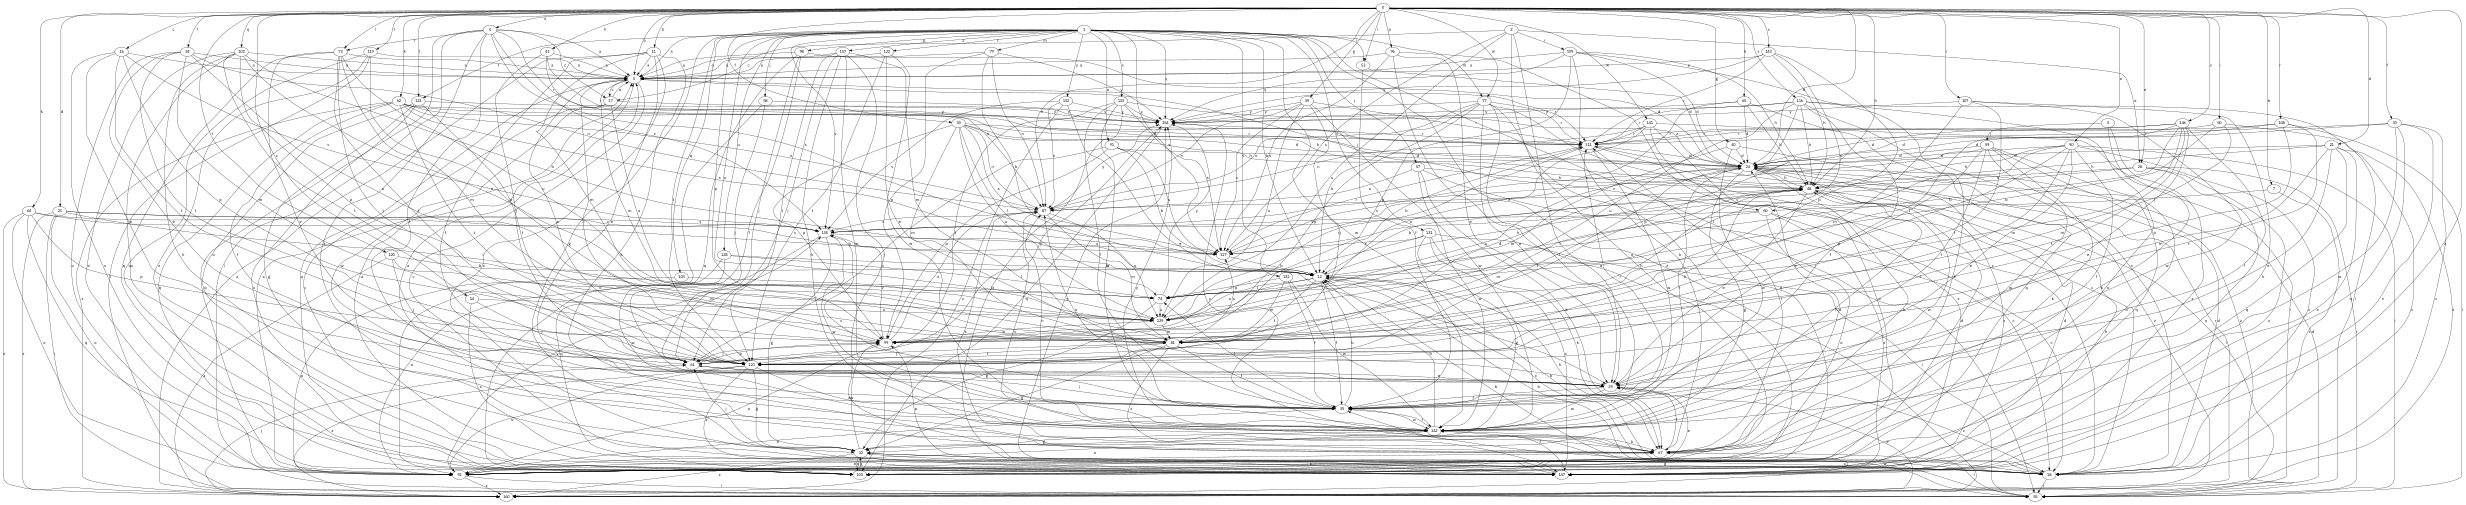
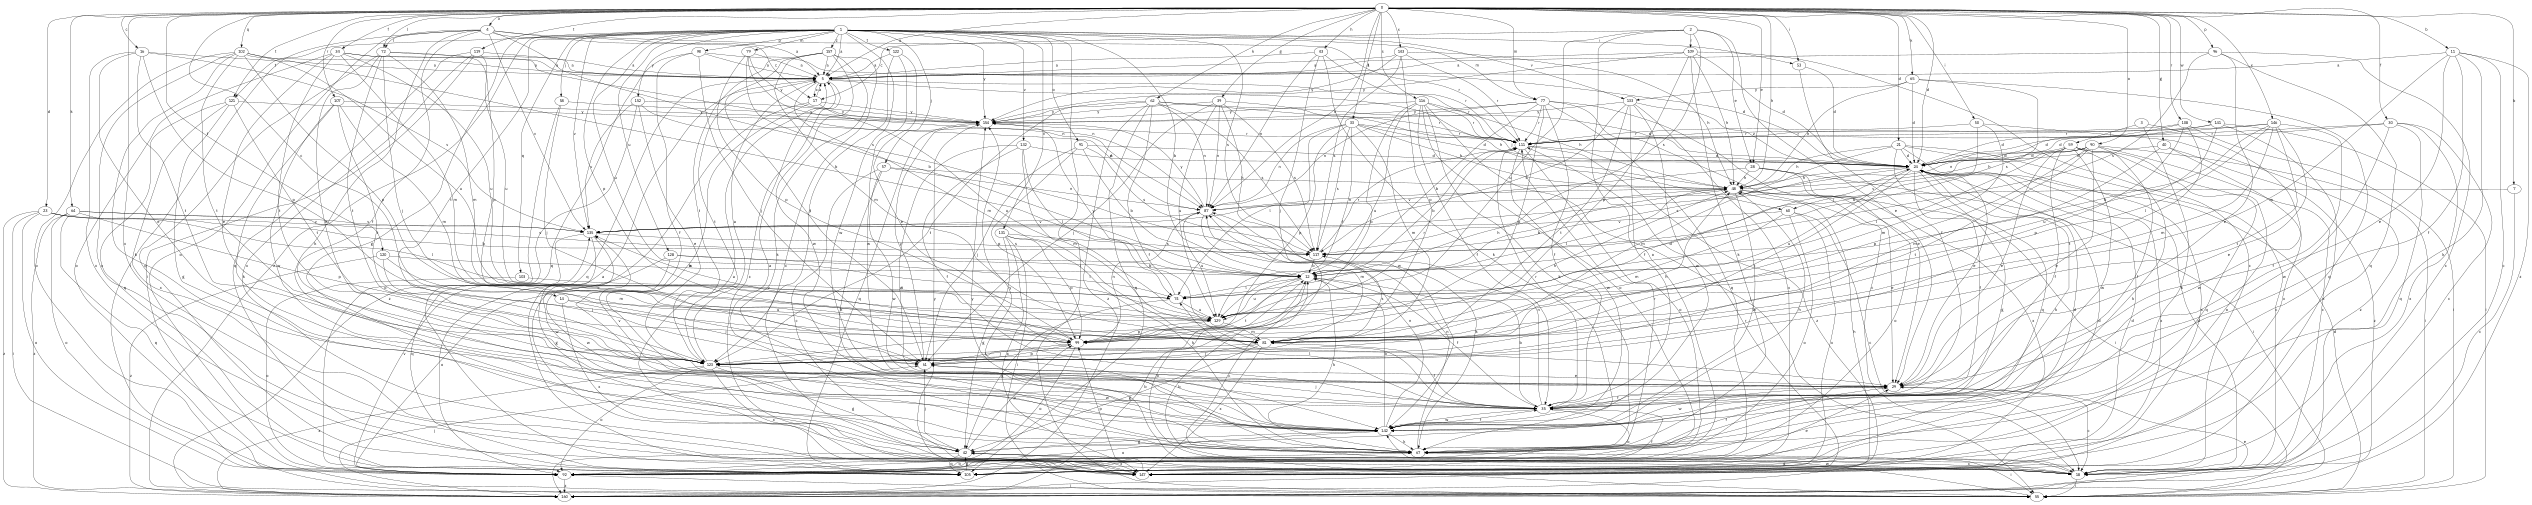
  strict digraph {
    fontname="IBM Plex Sans"
    node [fontname="IBM Plex Sans"]
    edge [fontname="IBM Plex Sans"]
    0
    4
    5
    7
    11
    14
    16
    21
    23
    24
    28
    30
    33
    34
    39
    40
    43
    48
    50
    53
    62
    64
    65
    72
    77
    87
    90
    96
    102
    107
    108
    116
    119
    120
    121
    141
    143
    146
    147
    55
    117
    135
    17
    92
    67
    35
    111
    123
    18
    60
    81
    105
    160
    29
    129
    61
    99
    12
    74
    42
    142
    154
    1
    57
    58
    79
    91
    98
    103
    122
    128
    131
    132
    133
    152
    157
    2
    109
    3
    59
    0 -> 4 [label=a]
    0 -> 5 [label=a]
    0 -> 7 [label=b]
    0 -> 11 [label=b]
    0 -> 14 [label=c]
    0 -> 16 [label=c]
    0 -> 21 [label=d]
    0 -> 23 [label=d]
    0 -> 24 [label=d]
    0 -> 28 [label=e]
    0 -> 30 [label=f]
    0 -> 33 [label=f]
    0 -> 34 [label=f]
    0 -> 39 [label=g]
    0 -> 40 [label=g]
    0 -> 43 [label=h]
    0 -> 48 [label=h]
    0 -> 50 [label=i]
    0 -> 53 [label=i]
    0 -> 62 [label=k]
    0 -> 64 [label=k]
    0 -> 65 [label=k]
    0 -> 72 [label=l]
    0 -> 77 [label=m]
    0 -> 87 [label=n]
    0 -> 90 [label=o]
    0 -> 96 [label=p]
    0 -> 102 [label=q]
    0 -> 107 [label=r]
    0 -> 108 [label=r]
    0 -> 116 [label=s]
    0 -> 119 [label=t]
    0 -> 120 [label=t]
    0 -> 121 [label=t]
    0 -> 141 [label=w]
    0 -> 143 [label=x]
    0 -> 146 [label=x]
    0 -> 147 [label=x]
    4 -> 5 [label=a]
    4 -> 72 [label=l]
    4 -> 55 [label=i]
    4 -> 117 [label=s]
    4 -> 135 [label=v]
    4 -> 17 [label=c]
    4 -> 92 [label=o]
    4 -> 67 [label=k]
    4 -> 35 [label=f]
    4 -> 111 [label=r]
    5 -> 17 [label=c]
    5 -> 111 [label=r]
    5 -> 123 [label=t]
    5 -> 18 [label=c]
    5 -> 60 [label=j]
    5 -> 81 [label=m]
    5 -> 105 [label=q]
    7 -> 18 [label=c]
    7 -> 60 [label=j]
    11 -> 5 [label=a]
    11 -> 67 [label=k]
    11 -> 35 [label=f]
    11 -> 18 [label=c]
    11 -> 81 [label=m]
    11 -> 160 [label=z]
    11 -> 29 [label=e]
    14 -> 147 [label=x]
    14 -> 129 [label=u]
    14 -> 61 [label=j]
    16 -> 5 [label=a]
    16 -> 147 [label=x]
    16 -> 135 [label=v]
    16 -> 123 [label=t]
    16 -> 29 [label=e]
    16 -> 99 [label=p]
    21 -> 24 [label=d]
    21 -> 48 [label=h]
    21 -> 147 [label=x]
    21 -> 18 [label=c]
    21 -> 81 [label=m]
    21 -> 105 [label=q]
    21 -> 29 [label=e]
    23 -> 55 [label=i]
    23 -> 135 [label=v]
    23 -> 92 [label=o]
    23 -> 160 [label=z]
    23 -> 12 [label=b]
    23 -> 74 [label=l]
    24 -> 48 [label=h]
    24 -> 147 [label=x]
    24 -> 117 [label=s]
    24 -> 67 [label=k]
    24 -> 35 [label=f]
    24 -> 123 [label=t]
    24 -> 129 [label=u]
    24 -> 42 [label=g]
    28 -> 48 [label=h]
    28 -> 147 [label=x]
    28 -> 55 [label=i]
    28 -> 135 [label=v]
    28 -> 92 [label=o]
    30 -> 24 [label=d]
    30 -> 147 [label=x]
    30 -> 111 [label=r]
    30 -> 18 [label=c]
    30 -> 105 [label=q]
    30 -> 142 [label=w]
    33 -> 24 [label=d]
    33 -> 48 [label=h]
    33 -> 87 [label=n]
    33 -> 117 [label=s]
    33 -> 111 [label=r]
    33 -> 81 [label=m]
-   33 -> 129 [label=u]
+   33 -> 129 [label=f]
    33 -> 99 [label=p]
    33 -> 74 [label=l]
    34 -> 5 [label=a]
    34 -> 87 [label=n]
    34 -> 92 [label=o]
    34 -> 123 [label=t]
    34 -> 81 [label=m]
    34 -> 29 [label=e]
    34 -> 129 [label=u]
    39 -> 87 [label=n]
    39 -> 117 [label=s]
    39 -> 111 [label=r]
    39 -> 129 [label=u]
    39 -> 61 [label=j]
    39 -> 142 [label=w]
    39 -> 154 [label=y]
    40 -> 24 [label=d]
    40 -> 81 [label=m]
    40 -> 160 [label=z]
    40 -> 142 [label=w]
    43 -> 5 [label=a]
    43 -> 87 [label=n]
+   43 -> 67 [label=k]
    43 -> 111 [label=r]
    43 -> 61 [label=j]
    48 -> 87 [label=n]
    48 -> 55 [label=i]
    48 -> 29 [label=e]
    48 -> 12 [label=b]
    48 -> 74 [label=l]
    48 -> 142 [label=w]
    50 -> 111 [label=r]
    50 -> 81 [label=m]
    50 -> 160 [label=z]
    50 -> 12 [label=b]
    53 -> 24 [label=d]
    53 -> 35 [label=f]
    62 -> 24 [label=d]
    62 -> 48 [label=h]
    62 -> 87 [label=n]
    62 -> 117 [label=s]
    62 -> 35 [label=f]
    62 -> 123 [label=t]
    62 -> 105 [label=q]
    62 -> 160 [label=z]
    62 -> 154 [label=y]
    64 -> 117 [label=s]
    64 -> 135 [label=v]
    64 -> 92 [label=o]
    64 -> 105 [label=q]
    64 -> 160 [label=z]
    64 -> 99 [label=p]
    65 -> 24 [label=d]
    65 -> 48 [label=h]
    65 -> 117 [label=s]
    65 -> 105 [label=q]
-   65 -> 154 [label=y]
+   65 -> 133 [label=y]
    72 -> 5 [label=a]
    72 -> 123 [label=t]
    72 -> 81 [label=m]
    72 -> 105 [label=q]
    72 -> 29 [label=e]
    72 -> 129 [label=u]
    72 -> 61 [label=j]
    77 -> 87 [label=n]
    77 -> 35 [label=f]
    77 -> 111 [label=r]
    77 -> 18 [label=c]
    77 -> 105 [label=q]
    77 -> 29 [label=e]
    77 -> 99 [label=p]
    77 -> 12 [label=b]
    77 -> 154 [label=y]
    87 -> 135 [label=v]
    87 -> 67 [label=k]
    87 -> 81 [label=m]
    87 -> 129 [label=u]
    87 -> 154 [label=y]
    90 -> 24 [label=d]
    90 -> 48 [label=h]
    90 -> 55 [label=i]
    90 -> 35 [label=f]
    90 -> 123 [label=t]
    90 -> 18 [label=c]
    90 -> 29 [label=e]
    90 -> 99 [label=p]
    90 -> 74 [label=l]
    96 -> 5 [label=a]
    96 -> 117 [label=s]
    96 -> 18 [label=c]
    96 -> 105 [label=q]
    96 -> 29 [label=e]
    102 -> 5 [label=a]
    102 -> 147 [label=x]
    102 -> 92 [label=o]
    102 -> 67 [label=k]
    102 -> 123 [label=t]
    102 -> 129 [label=u]
    102 -> 99 [label=p]
    102 -> 12 [label=b]
    107 -> 67 [label=k]
    107 -> 123 [label=t]
    107 -> 81 [label=m]
    107 -> 142 [label=w]
    107 -> 154 [label=y]
    108 -> 24 [label=d]
    108 -> 55 [label=i]
    108 -> 111 [label=r]
    108 -> 123 [label=t]
    108 -> 99 [label=p]
    116 -> 48 [label=h]
    116 -> 55 [label=i]
    116 -> 92 [label=o]
    116 -> 67 [label=k]
    116 -> 35 [label=f]
    116 -> 111 [label=r]
    116 -> 129 [label=u]
    116 -> 99 [label=p]
    116 -> 154 [label=y]
    119 -> 5 [label=a]
    119 -> 147 [label=x]
    119 -> 55 [label=i]
    119 -> 105 [label=q]
    119 -> 99 [label=p]
    120 -> 81 [label=m]
    120 -> 160 [label=z]
    120 -> 61 [label=j]
    120 -> 12 [label=b]
    121 -> 147 [label=x]
    121 -> 123 [label=t]
    121 -> 105 [label=q]
    121 -> 42 [label=g]
    121 -> 154 [label=y]
    141 -> 87 [label=n]
    141 -> 147 [label=x]
    141 -> 55 [label=i]
    141 -> 111 [label=r]
    141 -> 129 [label=u]
    143 -> 5 [label=a]
    143 -> 48 [label=h]
    143 -> 117 [label=s]
    143 -> 111 [label=r]
    143 -> 99 [label=p]
    143 -> 154 [label=y]
    146 -> 24 [label=d]
    146 -> 35 [label=f]
    146 -> 111 [label=r]
    146 -> 123 [label=t]
    146 -> 81 [label=m]
    146 -> 29 [label=e]
    146 -> 12 [label=b]
    146 -> 74 [label=l]
    147 -> 5 [label=a]
    147 -> 24 [label=d]
    147 -> 48 [label=h]
    147 -> 35 [label=f]
    147 -> 99 [label=p]
    147 -> 154 [label=y]
    55 -> 24 [label=d]
    55 -> 12 [label=b]
    55 -> 142 [label=w]
    117 -> 111 [label=r]
    117 -> 12 [label=b]
    135 -> 117 [label=s]
    135 -> 105 [label=q]
    135 -> 42 [label=g]
    135 -> 142 [label=w]
    17 -> 5 [label=a]
    17 -> 18 [label=c]
    17 -> 129 [label=u]
    17 -> 142 [label=w]
    17 -> 154 [label=y]
    92 -> 5 [label=a]
    92 -> 55 [label=i]
    92 -> 135 [label=v]
    92 -> 160 [label=z]
    92 -> 29 [label=e]
    67 -> 5 [label=a]
    67 -> 24 [label=d]
    67 -> 87 [label=n]
    67 -> 55 [label=i]
    67 -> 92 [label=o]
    67 -> 111 [label=r]
    67 -> 29 [label=f]
    67 -> 154 [label=y]
    35 -> 87 [label=n]
    35 -> 135 [label=v]
    35 -> 92 [label=o]
    35 -> 111 [label=r]
    35 -> 61 [label=j]
    35 -> 12 [label=b]
    35 -> 74 [label=l]
    35 -> 142 [label=w]
    111 -> 24 [label=d]
-   141 -> 92 [label=o]
+   111 -> 92 [label=o]
    111 -> 160 [label=z]
    111 -> 12 [label=b]
    111 -> 142 [label=w]
    123 -> 5 [label=a]
    123 -> 48 [label=h]
    123 -> 147 [label=x]
    123 -> 92 [label=o]
    123 -> 160 [label=z]
    123 -> 42 [label=g]
    123 -> 142 [label=w]
    18 -> 24 [label=d]
    18 -> 55 [label=i]
    18 -> 12 [label=b]
    18 -> 42 [label=g]
    18 -> 154 [label=y]
    60 -> 147 [label=x]
    60 -> 135 [label=v]
    60 -> 92 [label=o]
    60 -> 18 [label=c]
    60 -> 81 [label=m]
    81 -> 48 [label=h]
    81 -> 147 [label=x]
    81 -> 117 [label=s]
    81 -> 35 [label=f]
    81 -> 123 [label=t]
    81 -> 61 [label=j]
    81 -> 42 [label=g]
    105 -> 24 [label=d]
    105 -> 42 [label=g]
    160 -> 111 [label=r]
    160 -> 29 [label=e]
    160 -> 61 [label=j]
    160 -> 12 [label=b]
    29 -> 35 [label=f]
    29 -> 18 [label=c]
    29 -> 142 [label=w]
    129 -> 24 [label=d]
    129 -> 111 [label=r]
    129 -> 81 [label=m]
    129 -> 99 [label=p]
    61 -> 29 [label=e]
    61 -> 99 [label=p]
    61 -> 154 [label=y]
    99 -> 87 [label=n]
    99 -> 135 [label=v]
    99 -> 92 [label=o]
    99 -> 61 [label=j]
    12 -> 48 [label=h]
    12 -> 67 [label=k]
    12 -> 35 [label=f]
    12 -> 123 [label=t]
    12 -> 18 [label=c]
    12 -> 129 [label=u]
    12 -> 74 [label=l]
    74 -> 129 [label=u]
    74 -> 42 [label=g]
    74 -> 154 [label=y]
    42 -> 147 [label=x]
    42 -> 18 [label=c]
    42 -> 105 [label=q]
    42 -> 160 [label=z]
    42 -> 61 [label=j]
    42 -> 99 [label=p]
    142 -> 48 [label=h]
    142 -> 87 [label=n]
    142 -> 92 [label=o]
    142 -> 67 [label=k]
    142 -> 35 [label=f]
    142 -> 12 [label=b]
    142 -> 42 [label=g]
    154 -> 111 [label=r]
    154 -> 105 [label=q]
    1 -> 5 [label=a]
    1 -> 53 [label=i]
    1 -> 77 [label=m]
    1 -> 121 [label=t]
    1 -> 55 [label=i]
    1 -> 117 [label=s]
    1 -> 135 [label=v]
    1 -> 123 [label=t]
    1 -> 160 [label=z]
    1 -> 129 [label=u]
    1 -> 99 [label=p]
    1 -> 12 [label=b]
    1 -> 42 [label=g]
    1 -> 142 [label=w]
    1 -> 154 [label=y]
    1 -> 57 [label=j]
    1 -> 58 [label=j]
    1 -> 79 [label=m]
    1 -> 91 [label=o]
    1 -> 98 [label=p]
    1 -> 103 [label=q]
    1 -> 122 [label=t]
    1 -> 128 [label=u]
    1 -> 131 [label=v]
    1 -> 132 [label=v]
    1 -> 133 [label=v]
    1 -> 152 [label=y]
    1 -> 157 [label=z]
    57 -> 48 [label=h]
    57 -> 87 [label=n]
    57 -> 67 [label=k]
    57 -> 18 [label=c]
    57 -> 142 [label=w]
    58 -> 92 [label=o]
    58 -> 61 [label=j]
    58 -> 154 [label=y]
    79 -> 5 [label=a]
    79 -> 87 [label=n]
    79 -> 99 [label=p]
    79 -> 12 [label=b]
    79 -> 154 [label=y]
    91 -> 24 [label=d]
    91 -> 117 [label=s]
    91 -> 61 [label=j]
    91 -> 99 [label=p]
    91 -> 12 [label=b]
    98 -> 5 [label=a]
    98 -> 24 [label=d]
    98 -> 35 [label=f]
    98 -> 105 [label=q]
    98 -> 61 [label=j]
    103 -> 92 [label=o]
    103 -> 74 [label=l]
    122 -> 5 [label=a]
    122 -> 123 [label=t]
    122 -> 29 [label=e]
    122 -> 142 [label=w]
    128 -> 92 [label=o]
    128 -> 12 [label=b]
    128 -> 74 [label=l]
    128 -> 142 [label=w]
    131 -> 147 [label=x]
    131 -> 55 [label=i]
    131 -> 117 [label=s]
    131 -> 67 [label=k]
    131 -> 99 [label=p]
    131 -> 42 [label=g]
+   132 -> 24 [label=d]
    132 -> 35 [label=f]
    132 -> 81 [label=m]
    132 -> 74 [label=l]
    132 -> 142 [label=w]
    133 -> 24 [label=z]
    133 -> 147 [label=x]
    133 -> 117 [label=s]
    133 -> 35 [label=f]
    133 -> 123 [label=t]
    133 -> 142 [label=w]
    133 -> 154 [label=y]
    152 -> 87 [label=n]
    152 -> 135 [label=v]
    152 -> 160 [label=z]
    152 -> 29 [label=e]
    152 -> 154 [label=y]
    157 -> 5 [label=a]
    157 -> 67 [label=k]
    157 -> 123 [label=t]
    157 -> 18 [label=c]
    157 -> 81 [label=m]
    157 -> 61 [label=j]
    157 -> 142 [label=w]
    2 -> 28 [label=e]
    2 -> 117 [label=s]
    2 -> 17 [label=c]
    2 -> 92 [label=o]
    2 -> 29 [label=e]
    2 -> 129 [label=u]
    2 -> 109 [label=r]
    109 -> 5 [label=a]
    109 -> 24 [label=d]
    109 -> 48 [label=h]
    109 -> 67 [label=k]
    109 -> 18 [label=c]
    109 -> 99 [label=p]
    109 -> 154 [label=y]
    3 -> 147 [label=x]
    3 -> 67 [label=k]
    3 -> 59 [label=j]
    59 -> 24 [label=d]
    59 -> 135 [label=v]
    59 -> 92 [label=o]
    59 -> 67 [label=k]
    59 -> 35 [label=f]
    59 -> 105 [label=q]
    59 -> 29 [label=e]
    59 -> 142 [label=w]
  }
